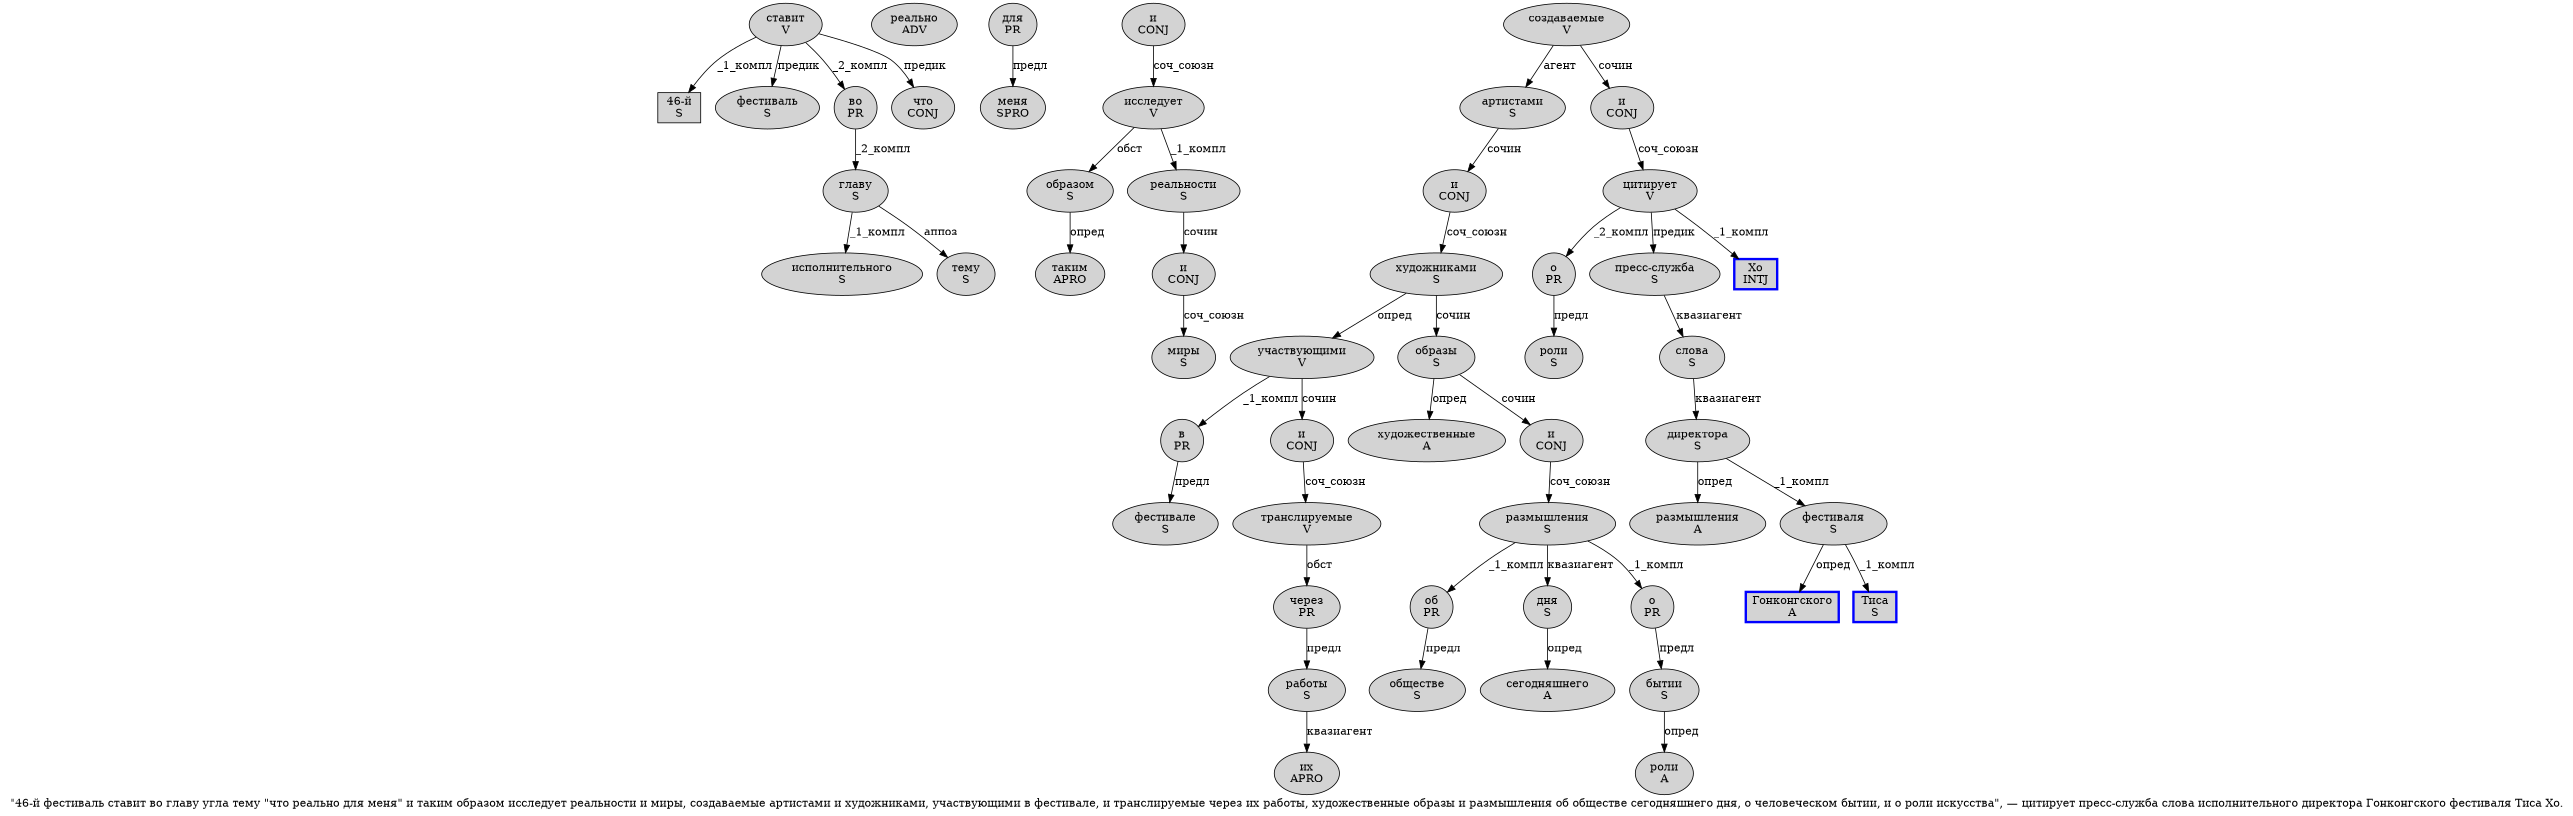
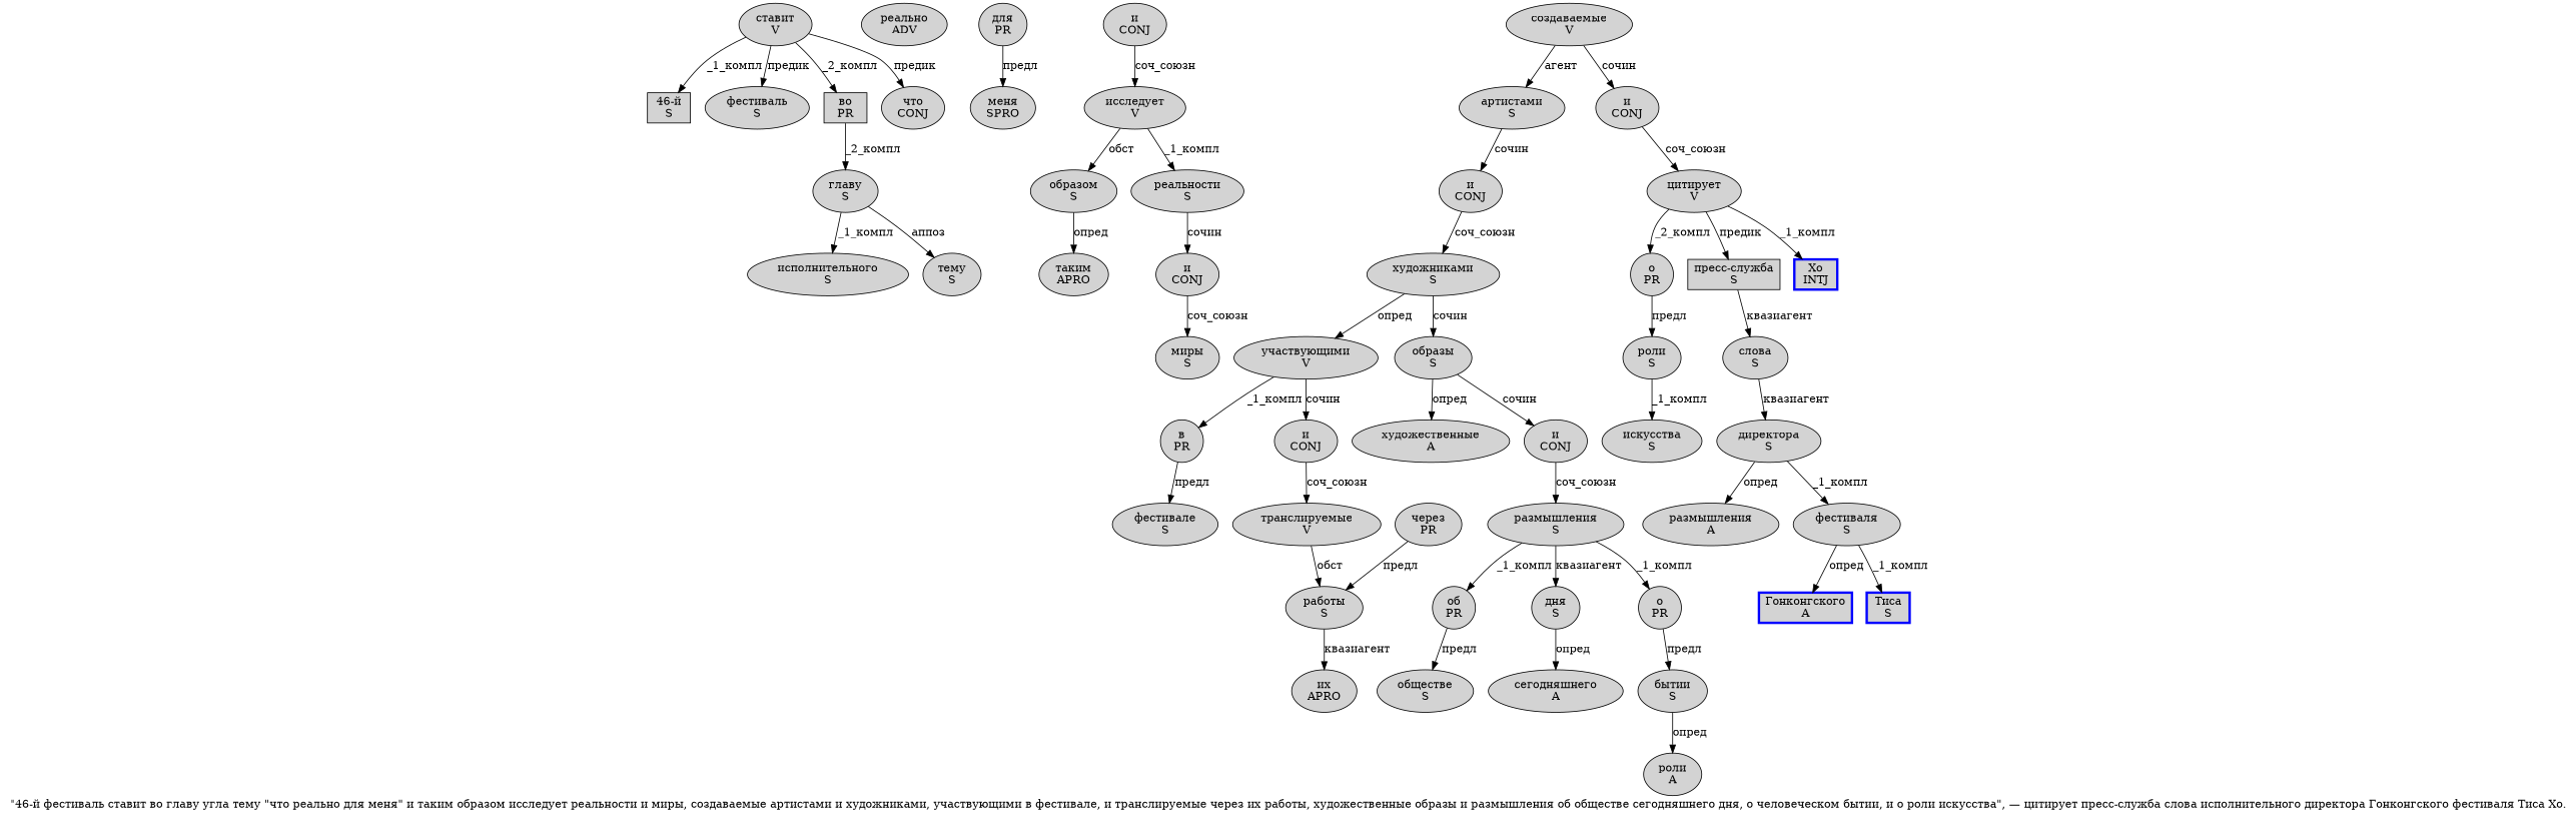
  digraph {
    label="\"46-й фестиваль ставит во главу угла тему \"что реально для меня\" и таким образом исследует реальности и миры, создаваемые артистами и художниками, участвующими в фестивале, и транслируемые через их работы, художественные образы и размышления об обществе сегодняшнего дня, о человеческом бытии, и о роли искусства\", — цитирует пресс-служба слова исполнительного директора Гонконгского фестиваля Тиса Хо."
    node [fillcolor=lightgray penwidth=1 shape=ellipse style=filled]
    n1 [label="46-й\nS" shape=box]
    n2 [label="фестиваль\nS"]
    n3 [label="ставит\nV"]
-   n4 [label="во\nPR"]
+   n4 [label="во\nPR" shape=box]
    n5 [label="что\nCONJ"]
    n6 [label="главу\nS"]
    n7 [label="исполнительного\nS"]
    n8 [label="тему\nS"]
    n9 [label="реально\nADV"]
    n10 [label="для\nPR"]
    n11 [label="меня\nSPRO"]
    n12 [label="и\nCONJ"]
    n13 [label="исследует\nV"]
    n14 [label="образом\nS"]
    n15 [label="реальности\nS"]
    n16 [label="таким\nAPRO"]
    n17 [label="и\nCONJ"]
    n18 [label="миры\nS"]
    n19 [label="создаваемые\nV"]
    n20 [label="артистами\nS"]
    n21 [label="и\nCONJ"]
    n22 [label="и\nCONJ"]
    n23 [label="цитирует\nV"]
    n24 [label="художниками\nS"]
    n25 [label="участвующими\nV"]
    n26 [label="образы\nS"]
    n27 [label="в\nPR"]
    n28 [label="и\nCONJ"]
    n29 [label="художественные\nA"]
    n30 [label="и\nCONJ"]
    n31 [label="фестивале\nS"]
    n32 [label="транслируемые\nV"]
    n33 [label="через\nPR"]
    n34 [label="работы\nS"]
    n35 [label="их\nAPRO"]
    n36 [label="размышления\nS"]
    n37 [label="об\nPR"]
    n38 [label="дня\nS"]
    n39 [label="о\nPR"]
    n40 [label="обществе\nS"]
    n41 [label="сегодняшнего\nA"]
    n42 [label="бытии\nS"]
    n43 [label="роли\nA"]
    n44 [label="о\nPR"]
-   n45 [label="пресс-служба\nS"]
+   n45 [label="пресс-служба\nS" shape=box]
    n46 [color=blue label="Хо\nINTJ" penwidth=3 shape=box]
    n47 [label="роли\nS"]
+   n48 [label="искусства\nS"]
    n49 [label="слова\nS"]
    n50 [label="директора\nS"]
    n51 [label="размышления\nA"]
    n52 [label="фестиваля\nS"]
    n53 [color=blue label="Гонконгского\nA" penwidth=3 shape=box]
    n54 [color=blue label="Тиса\nS" penwidth=3 shape=box]
    n3 -> n1 [label="_1_компл"]
    n3 -> n2 [label="предик"]
    n3 -> n4 [label="_2_компл"]
    n3 -> n5 [label="предик"]
    n4 -> n6 [label="_2_компл"]
    n6 -> n7 [label="_1_компл"]
    n6 -> n8 [label="аппоз"]
    n10 -> n11 [label="предл"]
    n12 -> n13 [label="соч_союзн"]
    n13 -> n14 [label="обст"]
    n13 -> n15 [label="_1_компл"]
    n14 -> n16 [label="опред"]
    n15 -> n17 [label="сочин"]
    n17 -> n18 [label="соч_союзн"]
    n19 -> n20 [label="агент"]
    n19 -> n21 [label="сочин"]
    n20 -> n22 [label="сочин"]
    n21 -> n23 [label="соч_союзн"]
    n22 -> n24 [label="соч_союзн"]
    n23 -> n44 [label="_2_компл"]
    n23 -> n45 [label="предик"]
    n23 -> n46 [label="_1_компл"]
    n24 -> n25 [label="опред"]
    n24 -> n26 [label="сочин"]
    n25 -> n27 [label="_1_компл"]
    n25 -> n28 [label="сочин"]
    n26 -> n29 [label="опред"]
    n26 -> n30 [label="сочин"]
    n27 -> n31 [label="предл"]
    n28 -> n32 [label="соч_союзн"]
    n30 -> n36 [label="соч_союзн"]
-   n32 -> n33 [label="обст"]
+   n32 -> n34 [label="обст"]
    n33 -> n34 [label="предл"]
    n34 -> n35 [label="квазиагент"]
    n36 -> n37 [label="_1_компл"]
    n36 -> n38 [label="квазиагент"]
    n36 -> n39 [label="_1_компл"]
    n37 -> n40 [label="предл"]
    n38 -> n41 [label="опред"]
    n39 -> n42 [label="предл"]
    n42 -> n43 [label="опред"]
    n44 -> n47 [label="предл"]
    n45 -> n49 [label="квазиагент"]
+   n47 -> n48 [label="_1_компл"]
    n49 -> n50 [label="квазиагент"]
    n50 -> n51 [label="опред"]
    n50 -> n52 [label="_1_компл"]
    n52 -> n53 [label="опред"]
    n52 -> n54 [label="_1_компл"]
  }
